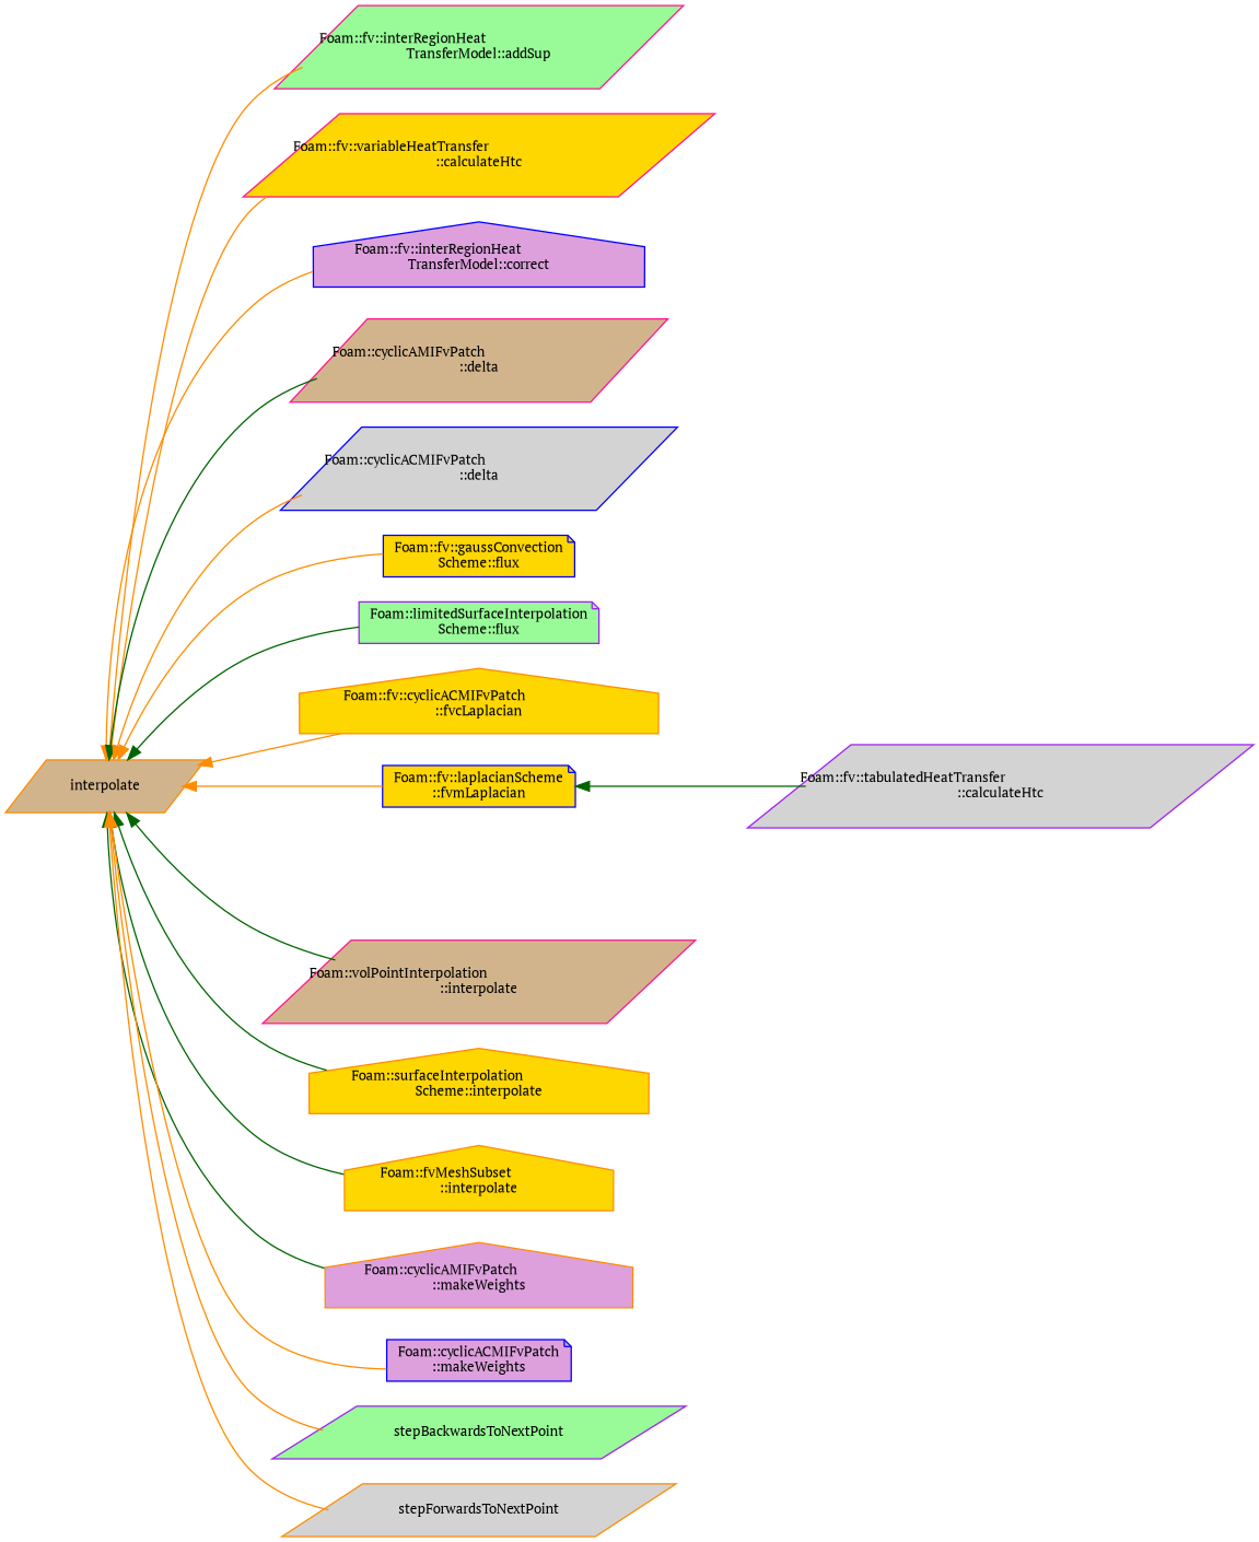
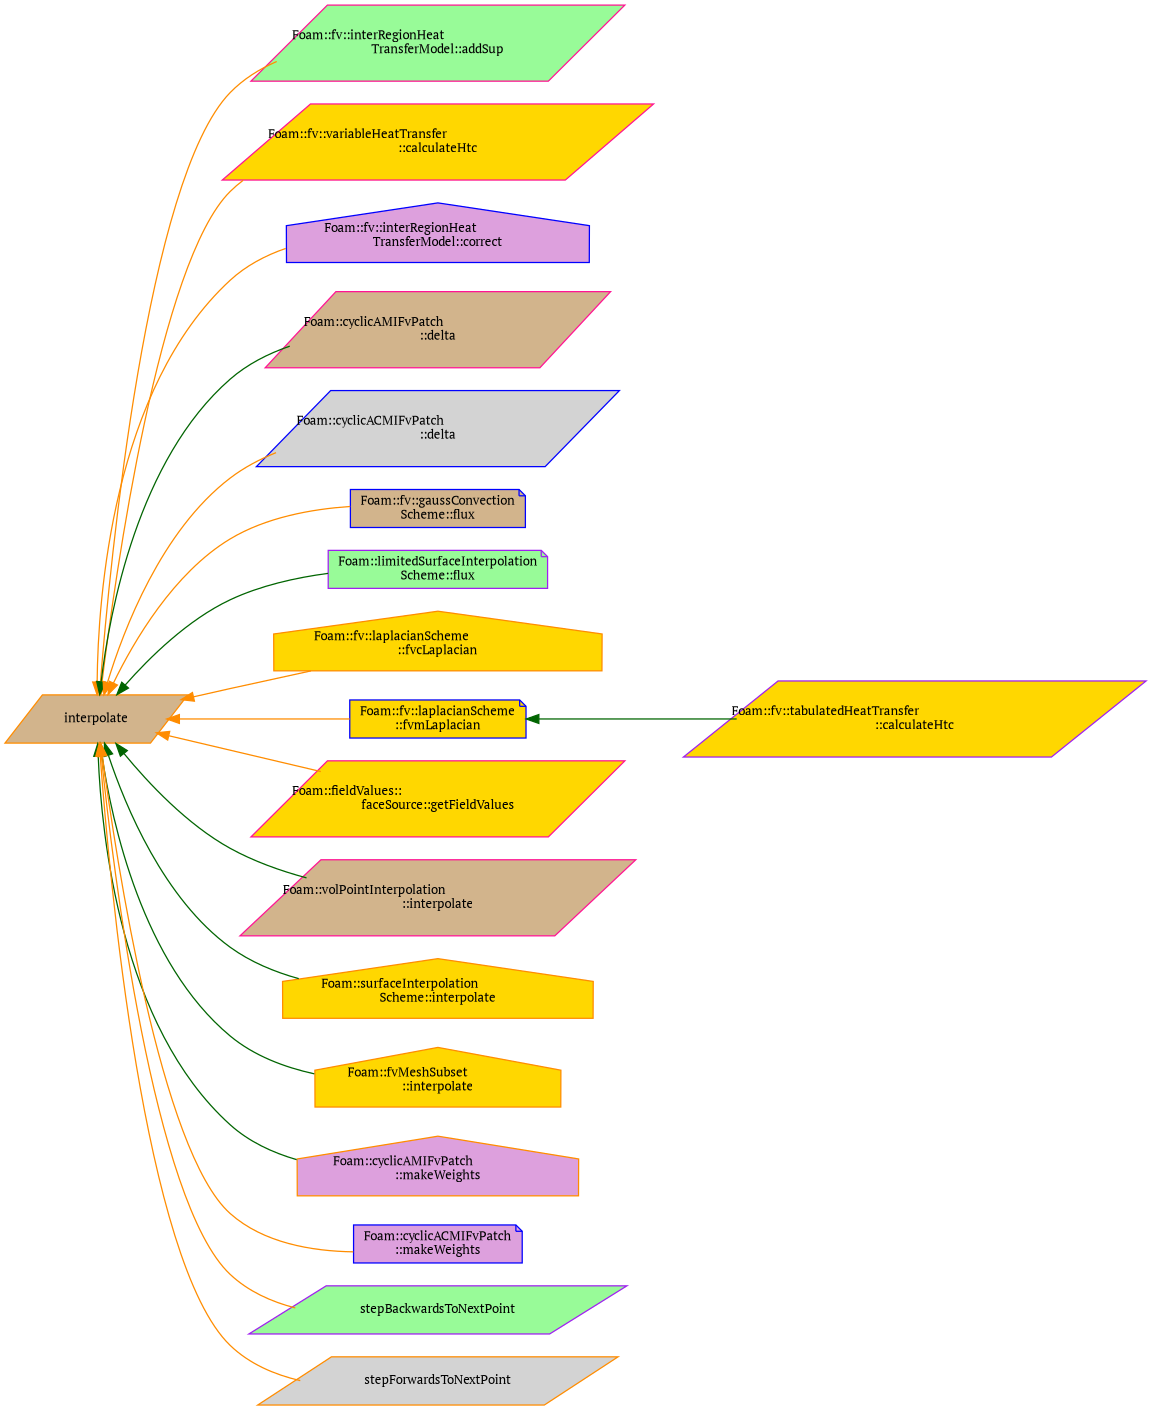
  digraph {
    fontname="PT Serif"
    rankdir=LR
    node [color=darkorange fillcolor=gold fontname="PT Serif" fontsize=10 shape=parallelogram style=filled]
    edge [color=darkorange dir=back fontname="PT Serif" fontsize=10 labelfontname=Helvetica labelfontsize=10 style=solid]
    n1 [fillcolor=tan fontcolor=black height=0.2 label=interpolate width=0.4]
    n2 [color=deeppink fillcolor=palegreen height=0.2 label="Foam::fv::interRegionHeat\lTransferModel::addSup" width=0.4]
    n3 [color=deeppink height=0.2 label="Foam::fv::variableHeatTransfer\l::calculateHtc" width=0.4]
    n4 [color=blue fillcolor=plum height=0.2 label="Foam::fv::interRegionHeat\lTransferModel::correct" shape=house width=0.4]
    n5 [color=deeppink fillcolor=tan height=0.2 label="Foam::cyclicAMIFvPatch\l::delta" width=0.4]
    n6 [color=blue fillcolor=lightgrey height=0.2 label="Foam::cyclicACMIFvPatch\l::delta" width=0.4]
-   n7 [color=blue height=0.2 label="Foam::fv::gaussConvection\lScheme::flux" shape=note width=0.4]
+   n7 [color=blue fillcolor=tan height=0.2 label="Foam::fv::gaussConvection\lScheme::flux" shape=note width=0.4]
    n8 [color=purple fillcolor=palegreen height=0.2 label="Foam::limitedSurfaceInterpolation\lScheme::flux" shape=note width=0.4]
-   n9 [height=0.2 label="Foam::fv::cyclicACMIFvPatch\l::fvcLaplacian" shape=house width=0.4]
+   n9 [height=0.2 label="Foam::fv::laplacianScheme\l::fvcLaplacian" shape=house width=0.4]
    n10 [color=blue height=0.2 label="Foam::fv::laplacianScheme\l::fvmLaplacian" shape=note width=0.4]
+   n11 [color=deeppink height=0.2 label="Foam::fieldValues::\lfaceSource::getFieldValues" width=0.4]
    n12 [color=deeppink fillcolor=tan height=0.2 label="Foam::volPointInterpolation\l::interpolate" width=0.4]
    n13 [height=0.2 label="Foam::surfaceInterpolation\lScheme::interpolate" shape=house width=0.4]
    n14 [height=0.2 label="Foam::fvMeshSubset\l::interpolate" shape=house width=0.4]
    n15 [fillcolor=plum height=0.2 label="Foam::cyclicAMIFvPatch\l::makeWeights" shape=house width=0.4]
    n16 [color=blue fillcolor=plum height=0.2 label="Foam::cyclicACMIFvPatch\l::makeWeights" shape=note width=0.4]
    n17 [color=purple fillcolor=palegreen height=0.2 label=stepBackwardsToNextPoint width=0.4]
    n18 [fillcolor=lightgrey height=0.2 label=stepForwardsToNextPoint width=0.4]
-   n19 [color=purple fillcolor=lightgrey height=0.2 label="Foam::fv::tabulatedHeatTransfer\l::calculateHtc" width=0.4]
+   n19 [color=purple height=0.2 label="Foam::fv::tabulatedHeatTransfer\l::calculateHtc" width=0.4]
    n1 -> n2
    n1 -> n3
    n1 -> n4
    n1 -> n5 [color=darkgreen]
    n1 -> n6
    n1 -> n7
    n1 -> n8 [color=darkgreen]
    n1 -> n9
    n1 -> n10
+   n1 -> n11
    n1 -> n12 [color=darkgreen]
    n1 -> n13 [color=darkgreen]
    n1 -> n14 [color=darkgreen]
    n1 -> n15 [color=darkgreen]
    n1 -> n16
    n1 -> n17
    n1 -> n18
    n10 -> n19 [color=darkgreen]
  }
